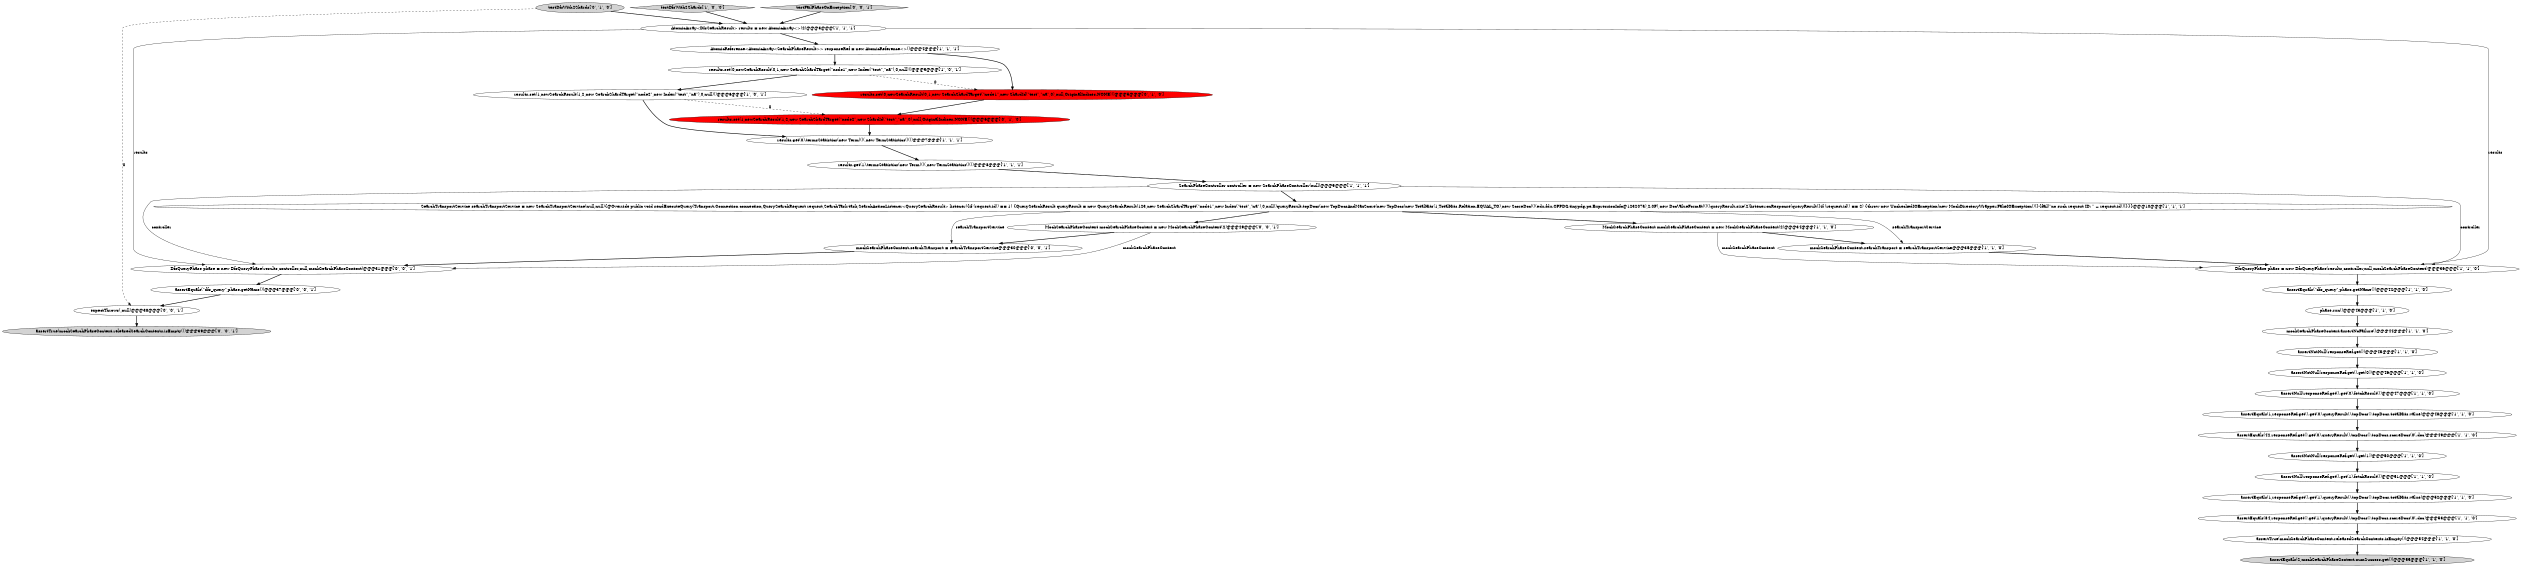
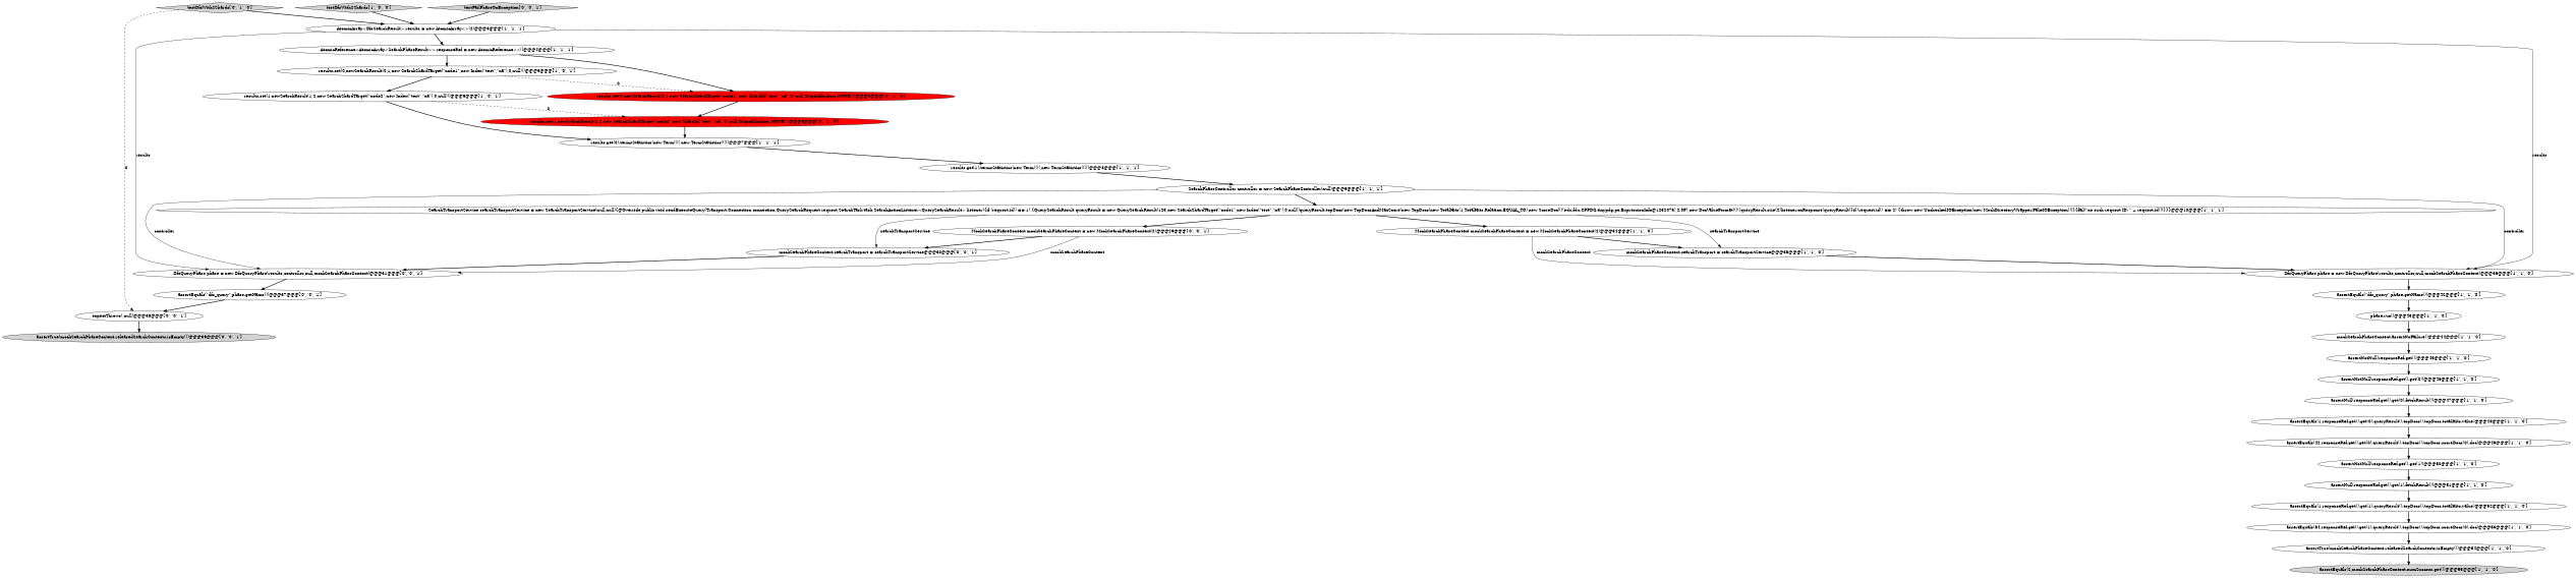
  digraph {
    node [fillcolor=white shape=ellipse style=filled]
    edge [style=bold]
    n1 [label="assertNotNull(responseRef.get())@@@45@@@['1', '1', '0']"]
    n2 [label="assertNotNull(responseRef.get().get(0))@@@46@@@['1', '1', '0']"]
    n3 [label="assertNull(responseRef.get().get(0).fetchResult())@@@47@@@['1', '1', '0']"]
    n4 [label="assertEquals(84,responseRef.get().get(1).queryResult().topDocs().topDocs.scoreDocs(0(.doc)@@@53@@@['1', '1', '0']"]
    n5 [label="assertTrue(mockSearchPhaseContext.releasedSearchContexts.isEmpty())@@@54@@@['1', '1', '0']"]
    n6 [fillcolor=lightgray label="assertEquals(2,mockSearchPhaseContext.numSuccess.get())@@@55@@@['1', '1', '0']"]
    n7 [label="expectThrows(,null)@@@38@@@['0', '0', '1']"]
    n8 [fillcolor=lightgray label="assertTrue(mockSearchPhaseContext.releasedSearchContexts.isEmpty())@@@39@@@['0', '0', '1']"]
    n9 [fillcolor=red label="results.set(0,newSearchResult(0,1,new SearchShardTarget(\"node1\",new ShardId(\"test\",\"na\",0),null,OriginalIndices.NONE)))@@@5@@@['0', '1', '0']"]
    n10 [fillcolor=red label="results.set(1,newSearchResult(1,2,new SearchShardTarget(\"node2\",new ShardId(\"test\",\"na\",0),null,OriginalIndices.NONE)))@@@6@@@['0', '1', '0']"]
    n11 [label="results.get(0).termsStatistics(new Term((((,new TermStatistics(((()@@@7@@@['1', '1', '1']"]
    n12 [label="assertEquals(1,responseRef.get().get(0).queryResult().topDocs().topDocs.totalHits.value)@@@48@@@['1', '1', '0']"]
    n13 [label="results.get(1).termsStatistics(new Term((((,new TermStatistics(((()@@@8@@@['1', '1', '1']"]
    n14 [label="assertEquals(42,responseRef.get().get(0).queryResult().topDocs().topDocs.scoreDocs(0(.doc)@@@49@@@['1', '1', '0']"]
    n15 [label="assertNotNull(responseRef.get().get(1))@@@50@@@['1', '1', '0']"]
    n16 [label="AtomicReference<AtomicArray<SearchPhaseResult>> responseRef = new AtomicReference<>()@@@4@@@['1', '1', '1']"]
    n17 [label="results.set(0,newSearchResult(0,1,new SearchShardTarget(\"node1\",new Index(\"test\",\"na\"),0,null)))@@@5@@@['1', '0', '1']"]
    n18 [label="results.set(1,newSearchResult(1,2,new SearchShardTarget(\"node2\",new Index(\"test\",\"na\"),0,null)))@@@6@@@['1', '0', '1']"]
    n19 [label="AtomicArray<DfsSearchResult> results = new AtomicArray<>(2)@@@3@@@['1', '1', '1']"]
    n20 [label="DfsQueryPhase phase = new DfsQueryPhase(results,controller,null,mockSearchPhaseContext)@@@36@@@['1', '1', '0']"]
    n21 [label="DfsQueryPhase phase = new DfsQueryPhase(results,controller,null,mockSearchPhaseContext)@@@31@@@['0', '0', '1']"]
    n22 [label="assertEquals(\"dfs_query\",phase.getName())@@@42@@@['1', '1', '0']"]
    n23 [label="assertEquals(\"dfs_query\",phase.getName())@@@37@@@['0', '0', '1']"]
    n24 [fillcolor=lightgray label="testDfsWith2Shards['1', '0', '0']" shape=diamond]
    n25 [label="mockSearchPhaseContext.searchTransport = searchTransportService@@@35@@@['1', '1', '0']"]
    n26 [label="mockSearchPhaseContext.assertNoFailure()@@@44@@@['1', '1', '0']"]
    n27 [label="SearchPhaseController controller = new SearchPhaseController(null)@@@9@@@['1', '1', '1']"]
    n28 [label="SearchTransportService searchTransportService = new SearchTransportService(null,null){@Override public void sendExecuteQuery(Transport.Connection connection,QuerySearchRequest request,SearchTask task,SearchActionListener<QuerySearchResult> listener){if (request.id() == 1) {QuerySearchResult queryResult = new QuerySearchResult(123,new SearchShardTarget(\"node1\",new Index(\"test\",\"na\"),0,null))queryResult.topDocs(new TopDocsAndMaxScore(new TopDocs(new TotalHits(1,TotalHits.Relation.EQUAL_TO),new ScoreDoc((((edu.fdu.CPPDG.tinypdg.pe.ExpressionInfo@123207a),2.0F),new DocValueFormat(((()queryResult.size(2)listener.onResponse(queryResult)}if (request.id() == 2) {throw new UncheckedIOException(new MockDirectoryWrapper.FakeIOException())}{fail(\"no such request ID: \" + request.id())}}}@@@10@@@['1', '1', '1']"]
    n29 [label="mockSearchPhaseContext.searchTransport = searchTransportService@@@30@@@['0', '0', '1']"]
    n30 [label="MockSearchPhaseContext mockSearchPhaseContext = new MockSearchPhaseContext(2)@@@34@@@['1', '1', '0']"]
    n31 [label="MockSearchPhaseContext mockSearchPhaseContext = new MockSearchPhaseContext(2)@@@29@@@['0', '0', '1']"]
    n32 [label="phase.run()@@@43@@@['1', '1', '0']"]
-   n33 [fillcolor=lightgray label="testDfsWith2Shards['0', '1', '0']"]
+   n33 [fillcolor=lightgray label="testDfsWith2Shards['0', '1', '0']" shape=diamond]
    n34 [label="assertNull(responseRef.get().get(1).fetchResult())@@@51@@@['1', '1', '0']"]
    n35 [label="assertEquals(1,responseRef.get().get(1).queryResult().topDocs().topDocs.totalHits.value)@@@52@@@['1', '1', '0']"]
    n36 [fillcolor=lightgray label="testFailPhaseOnException['0', '0', '1']" shape=diamond]
    n1 -> n2
    n2 -> n3
    n3 -> n12
    n4 -> n5
    n5 -> n6
    n7 -> n8
    n9 -> n10
    n10 -> n11
    n11 -> n13
    n12 -> n14
    n13 -> n27
    n14 -> n15
    n15 -> n34
    n16 -> n9
    n16 -> n17
    n17 -> n9 [label=0 style=dashed]
    n17 -> n18
    n18 -> n10 [label=0 style=dashed]
    n18 -> n11
    n19 -> n16
    n19 -> n20 [label=results style=solid]
    n19 -> n21 [label=results style=solid]
    n20 -> n22
    n21 -> n23
    n22 -> n32
    n23 -> n7
    n24 -> n19
    n25 -> n20
    n26 -> n1
    n27 -> n20 [label=controller style=solid]
    n27 -> n21 [label=controller style=solid]
    n27 -> n28
    n28 -> n25 [label=searchTransportService style=solid]
    n28 -> n29 [label=searchTransportService style=solid]
    n28 -> n30
    n28 -> n31
    n29 -> n21
    n30 -> n20 [label=mockSearchPhaseContext style=solid]
    n30 -> n25
    n31 -> n21 [label=mockSearchPhaseContext style=solid]
    n31 -> n29
    n32 -> n26
    n33 -> n7 [label=0 style=dashed]
    n33 -> n19
    n34 -> n35
    n35 -> n4
    n36 -> n19
  }
